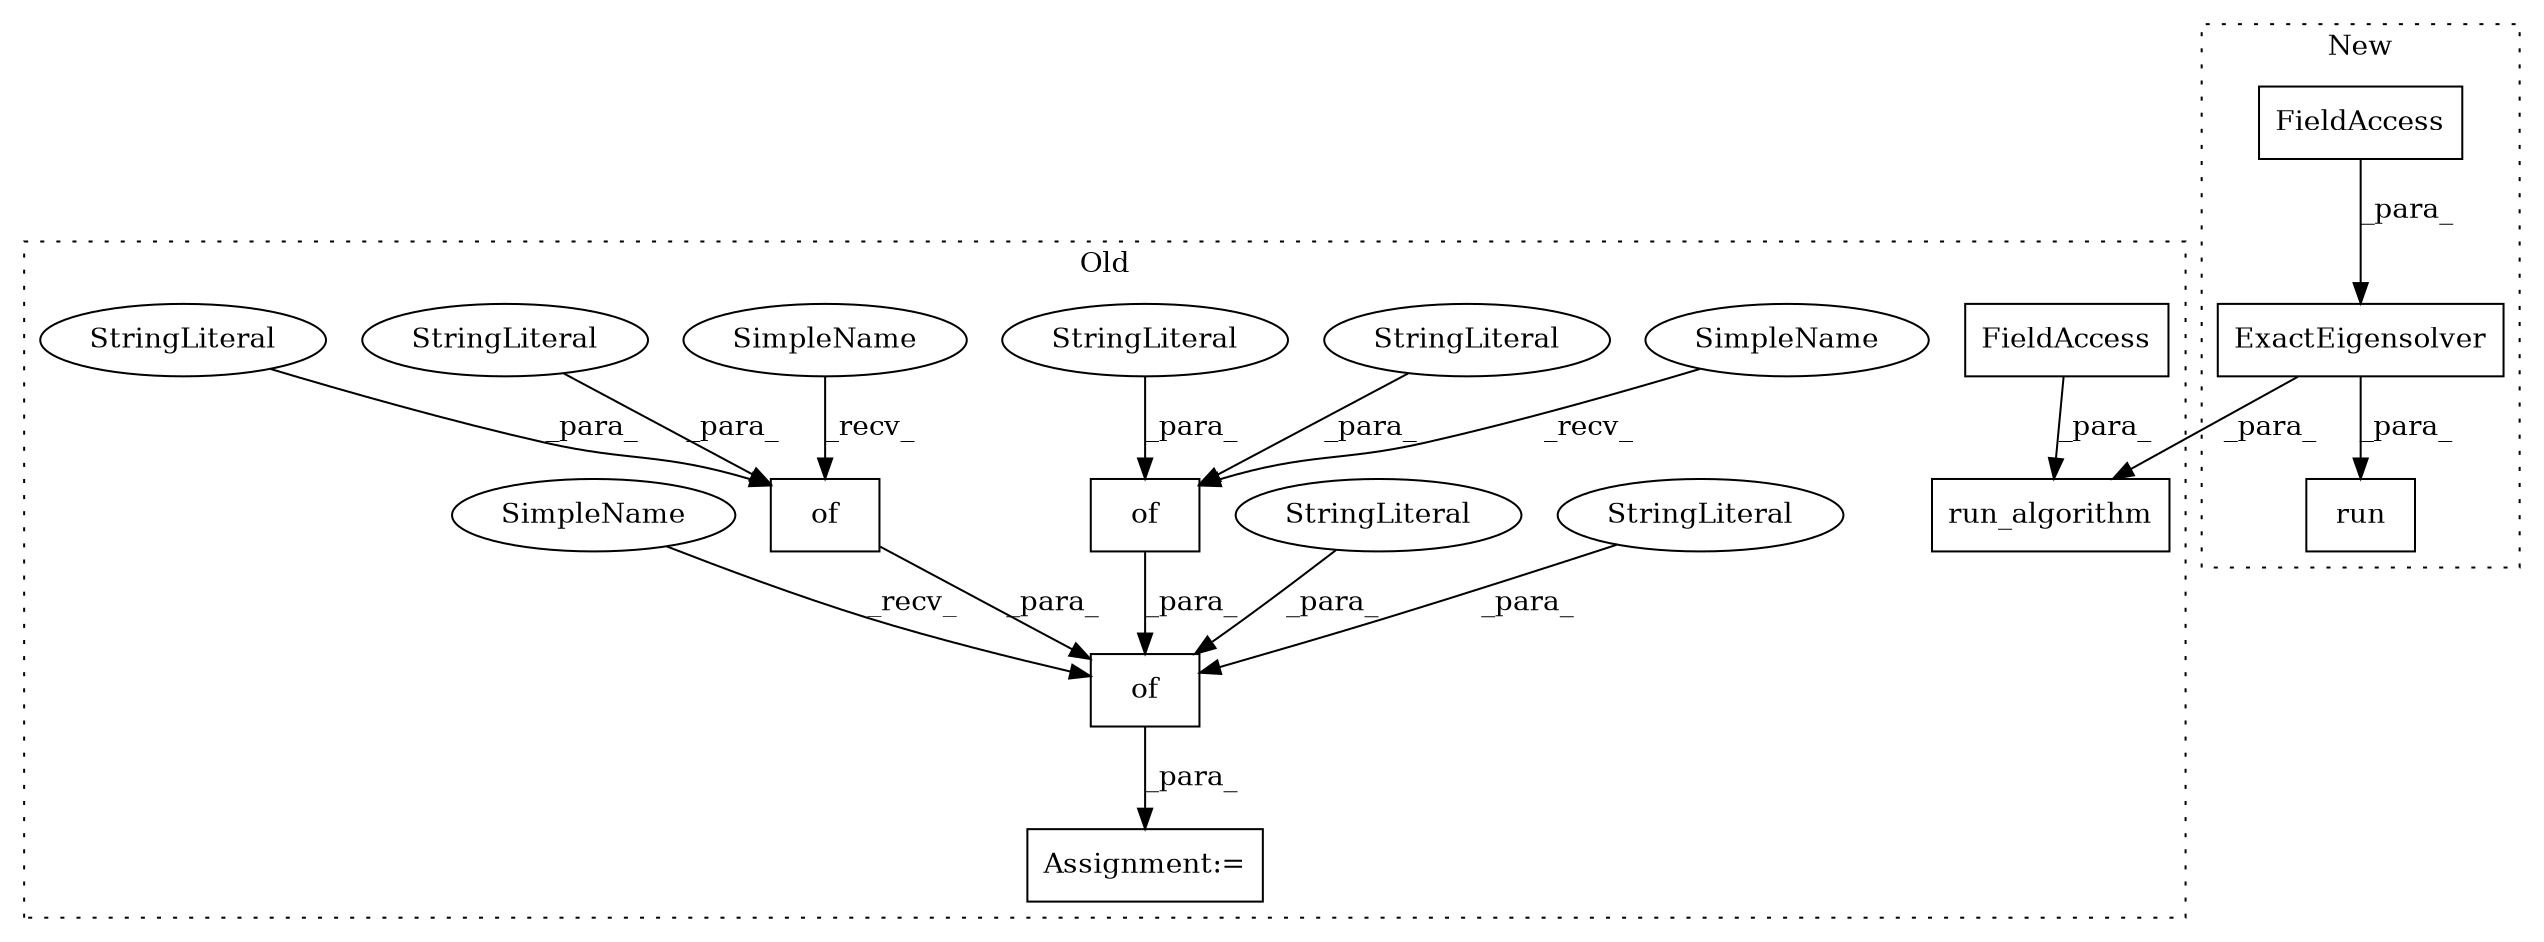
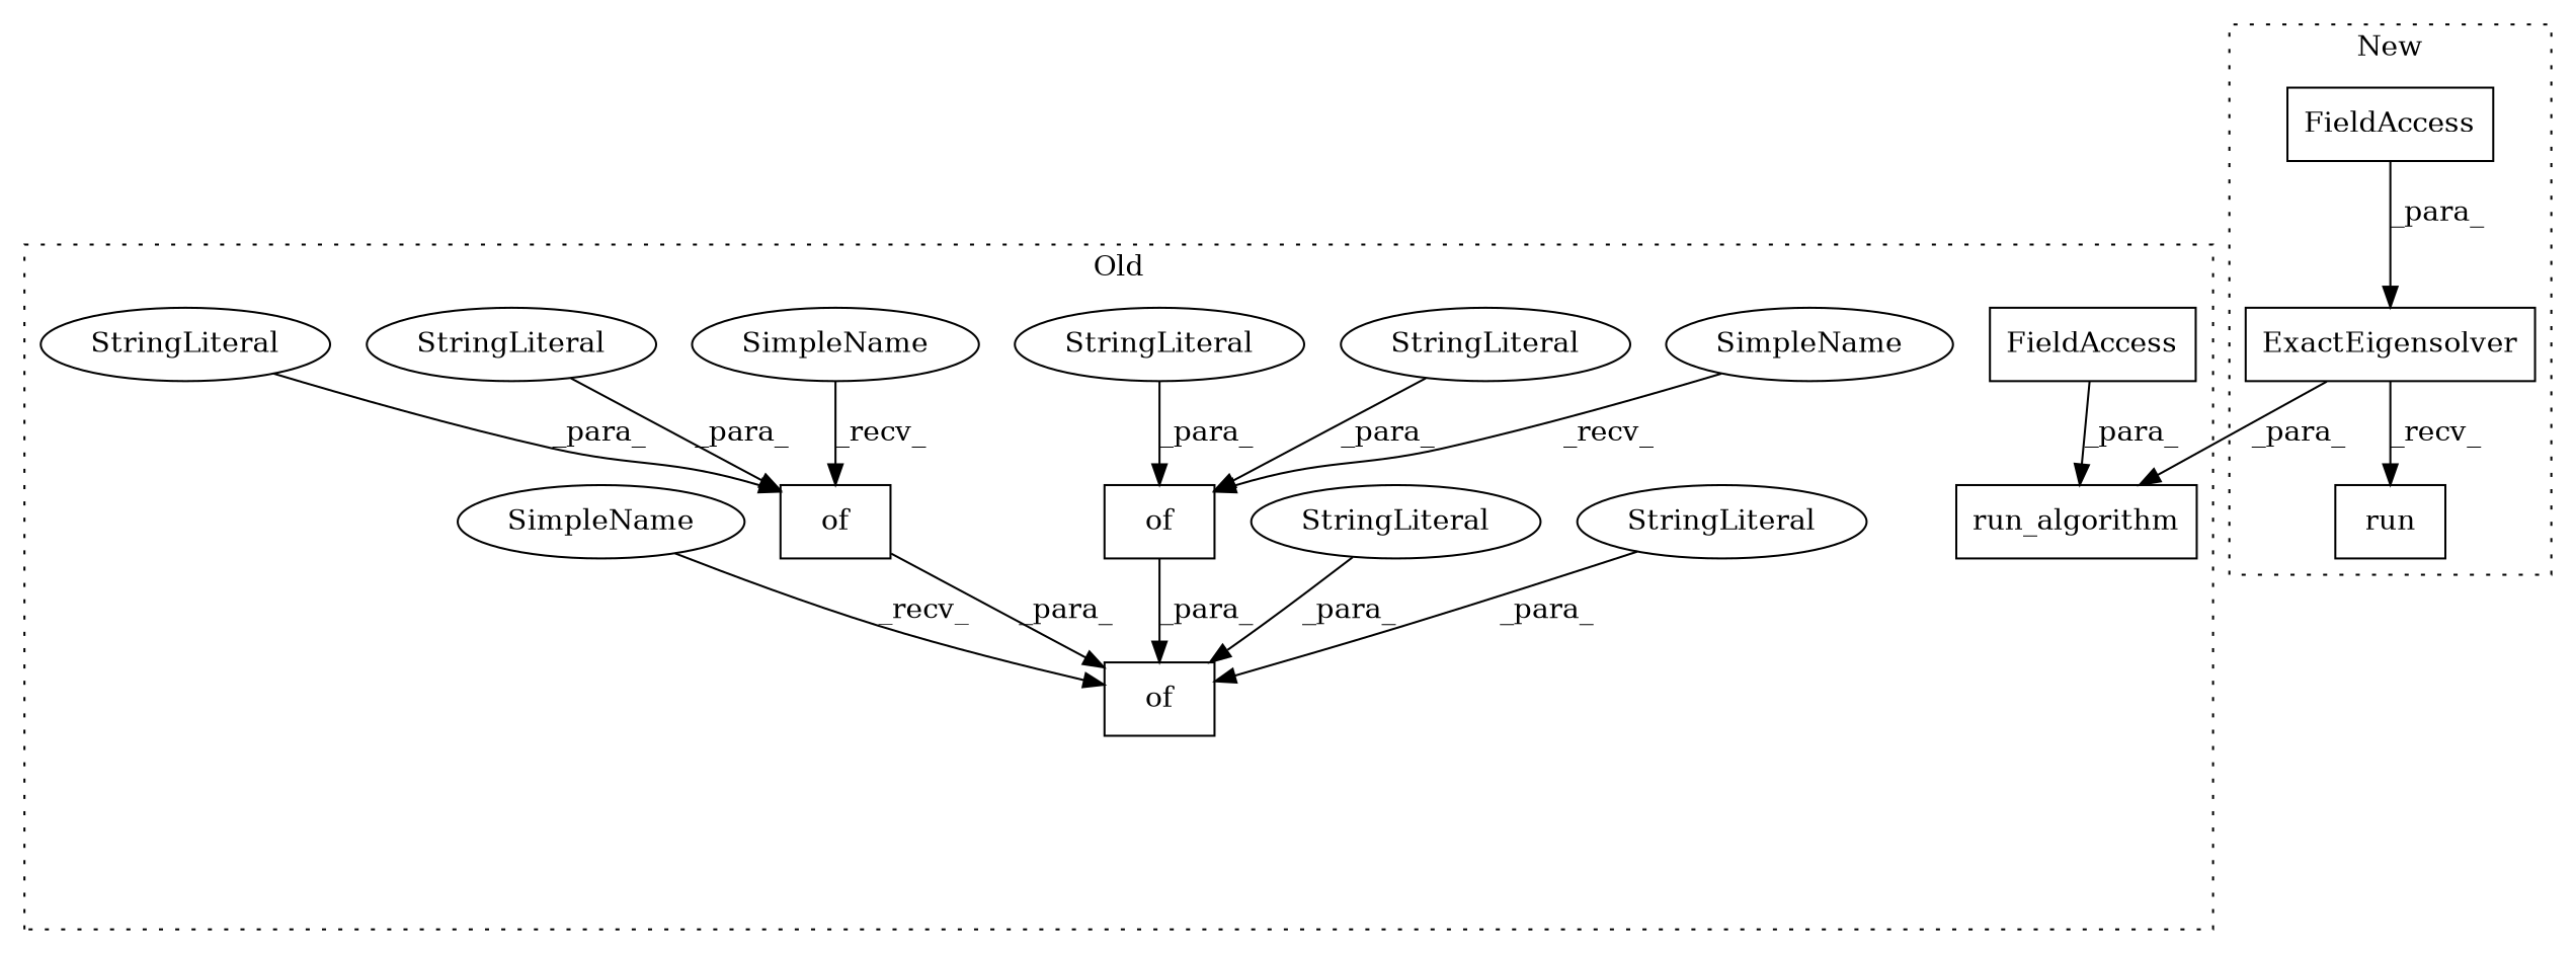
  digraph {
    node [a=32 l="3,1" shape=box]
    n1 [label=of s="7639,7667"]
    n2 [l="14,1" label=run_algorithm s="7682,7718"]
    n3 [a=22 l=15 label=FieldAccess s=7703]
    n4 [label=of s="7604,7621"]
    n5 [label=of s="7587,7668"]
    n6 [a=45 l=6 label=StringLiteral s=7607 shape=ellipse]
-   n7 [a=7 l=1 label="Assignment:=" s=7582]
    n8 [a=45 l=11 label=StringLiteral s=7623 shape=ellipse]
    n9 [a=45 l=9 label=StringLiteral s=7590 shape=ellipse]
    n10 [a=45 l=6 label=StringLiteral s=7642 shape=ellipse]
    n11 [a=45 l=18 label=StringLiteral s=7649 shape=ellipse]
    n12 [a=45 l=7 label=StringLiteral s=7614 shape=ellipse]
    n13 [a=42 l=3 label=SimpleName s=7635 shape=ellipse]
    n14 [a=42 l=3 label=SimpleName s=7600 shape=ellipse]
    n15 [a=42 l=3 label=SimpleName s=7583 shape=ellipse]
    n16 [l="17,1" label=ExactEigensolver s="7487,7517"]
    n17 [a=22 l=13 label=FieldAccess s=7504]
    n18 [l=5 label=run s=7519]
    subgraph cluster_1 {
      label=Old
      style=dotted
      n1
      n2
      n3
      n4
      n5
      n6
-     n7
      n8
      n9
      n10
      n11
      n12
      n13
      n14
      n15
    }
    subgraph cluster_2 {
      label=New
      style=dotted
      n16
      n17
      n18
    }
    n1 -> n5 [label=_para_]
    n3 -> n2 [label=_para_]
    n4 -> n5 [label=_para_]
-   n5 -> n7 [label=_para_]
    n6 -> n4 [label=_para_]
    n8 -> n5 [label=_para_]
    n9 -> n5 [label=_para_]
    n10 -> n1 [label=_para_]
    n11 -> n1 [label=_para_]
    n12 -> n4 [label=_para_]
    n13 -> n1 [label=_recv_]
    n14 -> n4 [label=_recv_]
    n15 -> n5 [label=_recv_]
    n16 -> n2 [label=_para_]
-   n16 -> n18 [label=_para_]
+   n16 -> n18 [label=_recv_]
    n17 -> n16 [label=_para_]
  }
